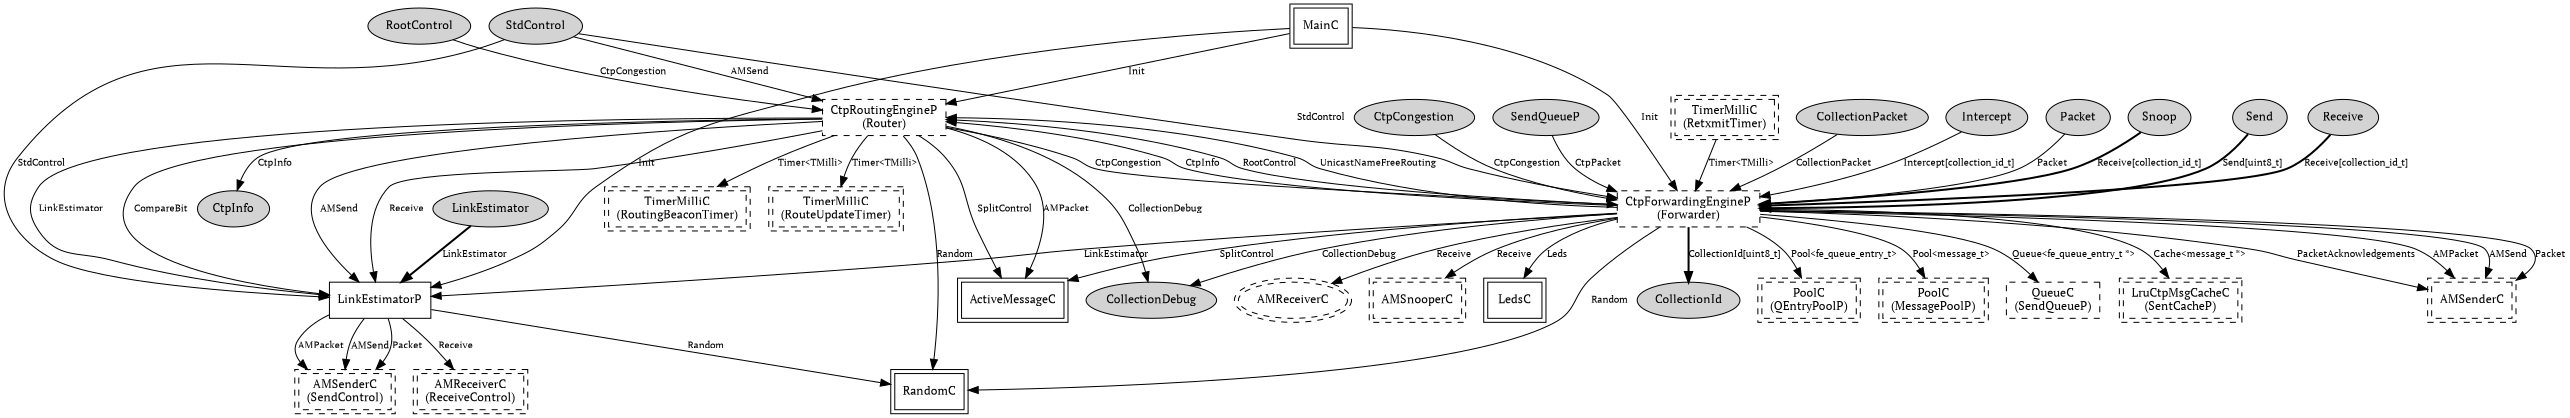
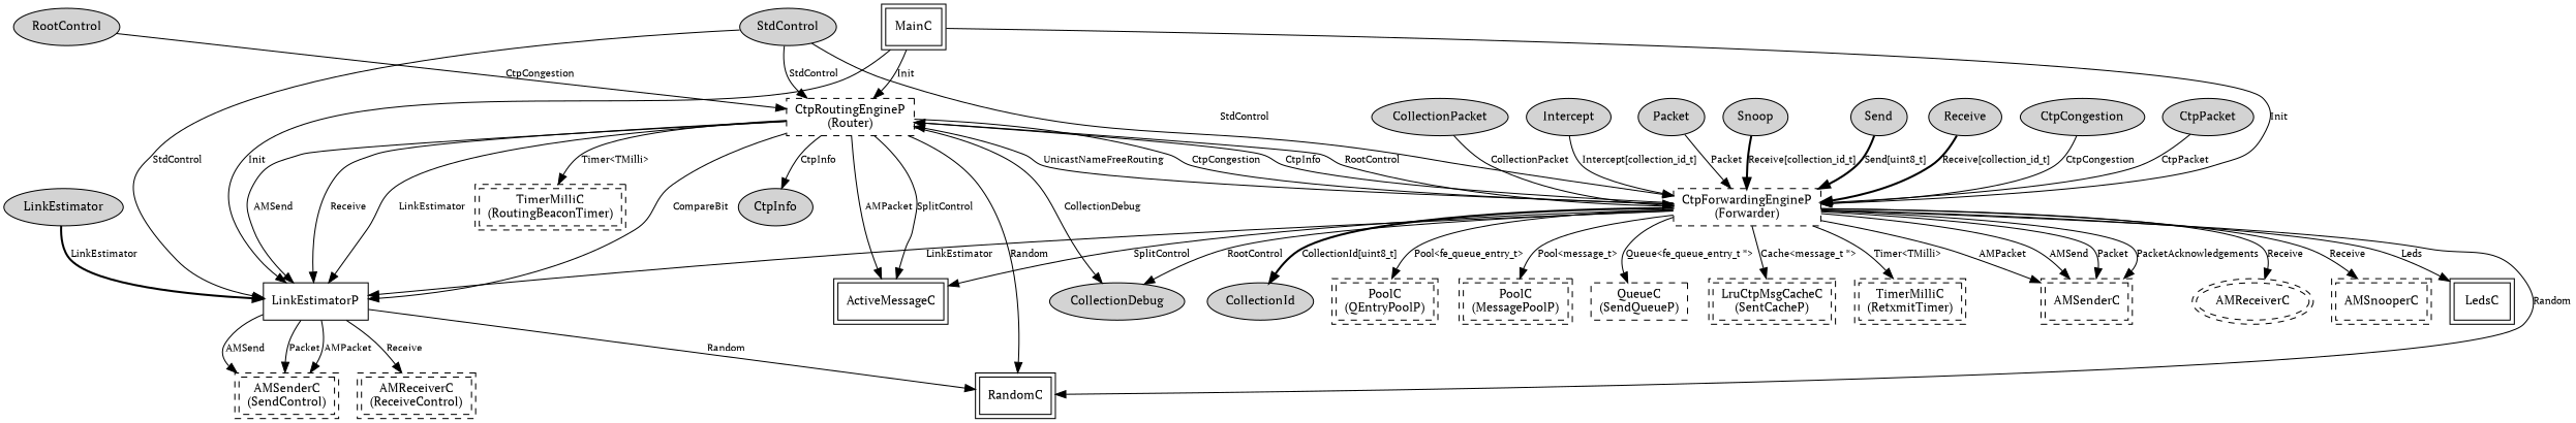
  digraph {
    fontname="PT Serif"
    node [fontname="PT Serif" fontsize=12 shape=box style=filled]
    edge [fontname="PT Serif" fontsize=10]
    n1 [label=RootControl shape=ellipse]
    n2 [label="CtpRoutingEngineP\n(Router)" style=dashed]
    n3 [label="CtpForwardingEngineP\n(Forwarder)" style=dashed]
    LinkEstimatorP [style=""]
    ActiveMessageC [peripheries=2 style=""]
    n6 [label="TimerMilliC\n(RoutingBeaconTimer)" peripheries=2 style=dashed]
-   n7 [label="TimerMilliC\n(RouteUpdateTimer)" peripheries=2 style=dashed]
    n8 [label=CollectionDebug shape=ellipse]
    RandomC [peripheries=2 style=""]
    n10 [label=CtpInfo shape=ellipse]
    n11 [label=CollectionId shape=ellipse]
    n12 [label="PoolC\n(QEntryPoolP)" peripheries=2 style=dashed]
    n13 [label="PoolC\n(MessagePoolP)" peripheries=2 style=dashed]
    n14 [label="QueueC\n(SendQueueP)" style=dashed]
    n15 [label="LruCtpMsgCacheC\n(SentCacheP)" peripheries=2 style=dashed]
    n16 [label="TimerMilliC\n(RetxmitTimer)" peripheries=2 style=dashed]
    n17 [label=AMSenderC peripheries=2 style=dashed]
    n18 [label=AMReceiverC peripheries=2 shape=ellipse style=dashed]
    n19 [label=AMSnooperC peripheries=2 style=dashed]
    LedsC [peripheries=2 style=""]
    n21 [label="AMSenderC\n(SendControl)" peripheries=2 style=dashed]
    n22 [label="AMReceiverC\n(ReceiveControl)" peripheries=2 style=dashed]
    n23 [label=CollectionPacket shape=ellipse]
    n24 [label=LinkEstimator shape=ellipse]
    n25 [label=Intercept shape=ellipse]
    n26 [label=Packet shape=ellipse]
    n27 [label=Snoop shape=ellipse]
    n28 [label=Send shape=ellipse]
    n29 [label=Receive shape=ellipse]
    n30 [label=CtpCongestion shape=ellipse]
-   n31 [label=SendQueueP shape=ellipse]
+   n31 [label=CtpPacket shape=ellipse]
    n32 [label=StdControl shape=ellipse]
    MainC [peripheries=2 style=""]
    n1 -> n2 [label=CtpCongestion]
    n2 -> n3 [label=CtpCongestion]
    n2 -> LinkEstimatorP [label=AMSend]
    n2 -> LinkEstimatorP [label=Receive]
    n2 -> LinkEstimatorP [label=LinkEstimator]
    n2 -> LinkEstimatorP [label=CompareBit]
    n2 -> ActiveMessageC [label=AMPacket]
    n2 -> ActiveMessageC [label=SplitControl]
    n2 -> n6 [label="Timer<TMilli>"]
-   n2 -> n7 [label="Timer<TMilli>"]
    n2 -> n8 [label=CollectionDebug]
    n2 -> RandomC [label=Random]
    n2 -> n10 [label=CtpInfo]
    n3 -> n2 [label=CtpInfo]
    n3 -> n2 [label=RootControl]
    n3 -> n2 [label=UnicastNameFreeRouting]
    n3 -> LinkEstimatorP [label=LinkEstimator]
    n3 -> ActiveMessageC [label=SplitControl]
-   n3 -> n8 [label=CollectionDebug]
+   n3 -> n8 [label=RootControl]
    n3 -> RandomC [label=Random]
    n3 -> n11 [label="CollectionId[uint8_t]" style=bold]
    n3 -> n12 [label="Pool<fe_queue_entry_t>"]
    n3 -> n13 [label="Pool<message_t>"]
    n3 -> n14 [label="Queue<fe_queue_entry_t *>"]
    n3 -> n15 [label="Cache<message_t *>"]
-   n16 -> n3 [label="Timer<TMilli>"]
+   n3 -> n16 [label="Timer<TMilli>"]
    n3 -> n17 [label=AMSend]
    n3 -> n17 [label=Packet]
    n3 -> n17 [label=PacketAcknowledgements]
    n3 -> n17 [label=AMPacket]
    n3 -> n18 [label=Receive]
    n3 -> n19 [label=Receive]
    n3 -> LedsC [label=Leds]
    LinkEstimatorP -> RandomC [label=Random]
    LinkEstimatorP -> n21 [label=AMSend]
    LinkEstimatorP -> n21 [label=Packet]
    LinkEstimatorP -> n21 [label=AMPacket]
    LinkEstimatorP -> n22 [label=Receive]
    n23 -> n3 [label=CollectionPacket]
    n24 -> LinkEstimatorP [label=LinkEstimator style=bold]
    n25 -> n3 [label="Intercept[collection_id_t]" style=solid]
    n26 -> n3 [label=Packet]
    n27 -> n3 [label="Receive[collection_id_t]" style=bold]
    n28 -> n3 [label="Send[uint8_t]" style=bold]
    n29 -> n3 [label="Receive[collection_id_t]" style=bold]
    n30 -> n3 [label=CtpCongestion]
    n31 -> n3 [label=CtpPacket]
-   n32 -> n2 [label=AMSend]
+   n32 -> n2 [label=StdControl]
    n32 -> n3 [label=StdControl]
    n32 -> LinkEstimatorP [label=StdControl]
    MainC -> n2 [label=Init]
    MainC -> n3 [label=Init]
    MainC -> LinkEstimatorP [label=Init]
  }
